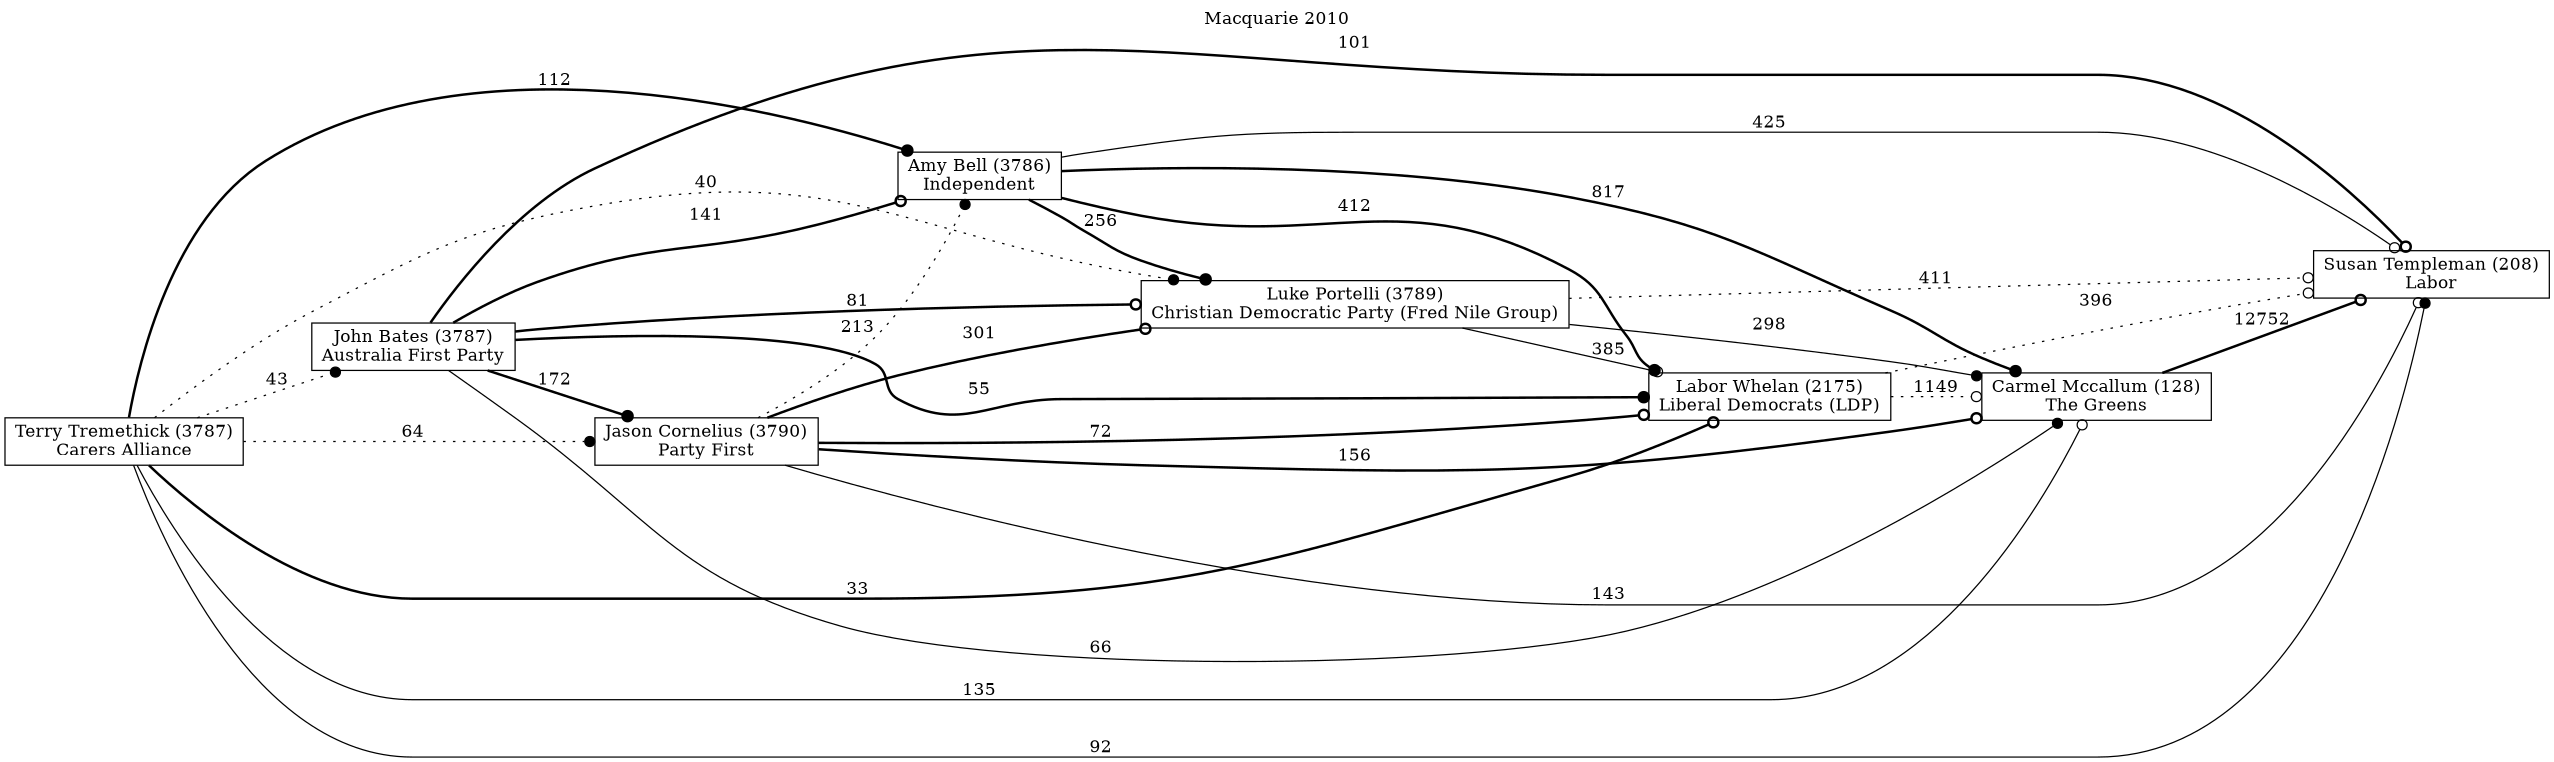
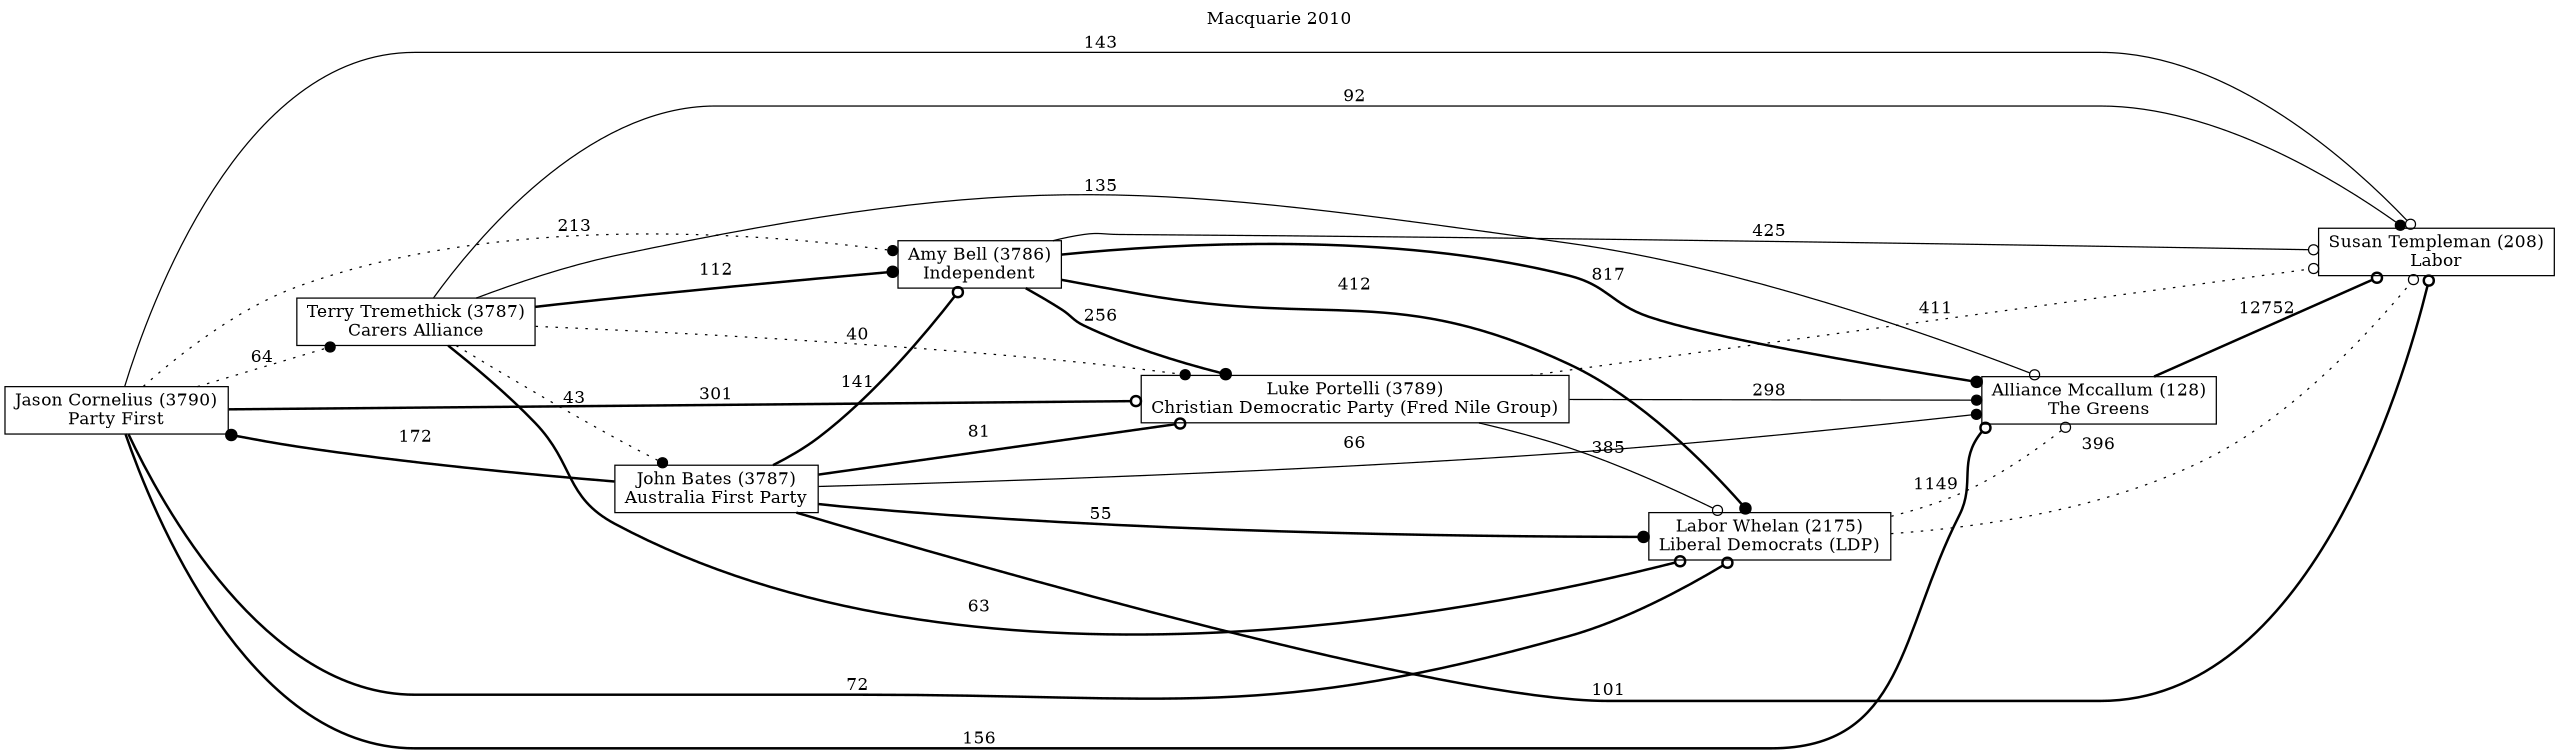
  digraph {
    label="Macquarie 2010"
    labelloc=t
    mclimit=10
    rankdir=LR
    node [shape=box]
    edge [arrowhead=odot style=bold]
    n1 [label="Susan Templeman (208)\nLabor"]
-   n2 [label="Carmel Mccallum (128)\nThe Greens"]
+   n2 [label="Alliance Mccallum (128)\nThe Greens"]
    n3 [label="Labor Whelan (2175)\nLiberal Democrats (LDP)"]
    n4 [label="Luke Portelli (3789)\nChristian Democratic Party (Fred Nile Group)"]
    n5 [label="Amy Bell (3786)\nIndependent"]
    n6 [label="Jason Cornelius (3790)\nParty First"]
    n7 [label="John Bates (3787)\nAustralia First Party"]
    n8 [label="Terry Tremethick (3787)\nCarers Alliance"]
    n2 -> n1 [label=12752]
    n3 -> n1 [label=396 style=dotted]
    n3 -> n2 [label=1149 style=dotted]
    n4 -> n1 [label=411 style=dotted]
    n4 -> n2 [arrowhead=dot label=298 style=solid]
    n4 -> n3 [label=385 style=solid]
    n5 -> n1 [label=425 style=solid]
    n5 -> n2 [arrowhead=dot label=817]
    n5 -> n3 [arrowhead=dot label=412]
    n5 -> n4 [arrowhead=dot label=256]
    n6 -> n1 [label=143 style=solid]
    n6 -> n2 [label=156]
    n6 -> n3 [label=72]
    n6 -> n4 [label=301]
    n6 -> n5 [arrowhead=dot label=213 style=dotted]
    n7 -> n1 [label=101]
    n7 -> n2 [arrowhead=dot label=66 style=solid]
    n7 -> n3 [arrowhead=dot label=55]
    n7 -> n4 [label=81]
    n7 -> n5 [label=141]
    n7 -> n6 [arrowhead=dot label=172]
    n8 -> n1 [arrowhead=dot label=92 style=solid]
    n8 -> n2 [label=135 style=solid]
-   n8 -> n3 [label=33]
+   n8 -> n3 [label=63]
    n8 -> n4 [arrowhead=dot label=40 style=dotted]
    n8 -> n5 [arrowhead=dot label=112]
-   n8 -> n6 [arrowhead=dot label=64 style=dotted]
+   n6 -> n8 [arrowhead=dot label=64 style=dotted]
    n8 -> n7 [arrowhead=dot label=43 style=dotted]
  }
